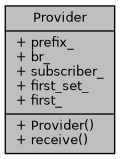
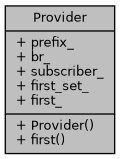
  digraph {
-   n1 [color=black fillcolor=grey75 fontcolor=black fontname=Helvetica fontsize=10 height=0.2 label="{Provider\n|+ prefix_\l+ br_\l+ subscriber_\l+ first_set_\l+ first_\l|+ Provider()\l+ receive()\l}" shape=record style=filled width=0.4]
+   n1 [color=black fillcolor=grey75 fontcolor=black fontname=Helvetica fontsize=10 height=0.2 label="{Provider\n|+ prefix_\l+ br_\l+ subscriber_\l+ first_set_\l+ first_\l|+ Provider()\l+ first()\l}" shape=record style=filled width=0.4]
  }
